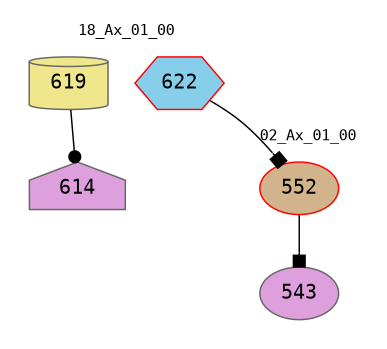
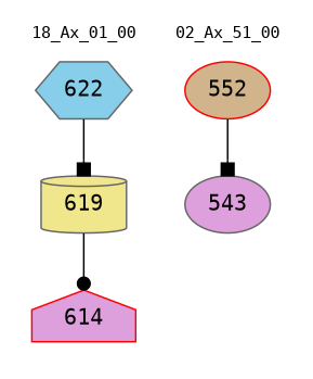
  digraph {
    fontname="DejaVu Sans Mono"
    node [color=red fillcolor=plum fontname="DejaVu Sans Mono" shape=ellipse style=filled]
    edge [arrowhead=box color=black fontname="DejaVu Sans Mono"]
-   n1 [fillcolor=skyblue label=622 shape=hexagon]
+   n1 [color=gray40 fillcolor=skyblue label=622 shape=hexagon]
    n2 [color=gray40 fillcolor=khaki label=619 shape=cylinder]
-   n3 [color=gray40 label=614 shape=house]
+   n3 [label=614 shape=house]
    n4 [fillcolor=tan label=552]
    n5 [color=gray40 label=543]
    subgraph cluster_1 {
      color=white
      fontsize=10
      label="18_Ax_01_00"
      n1
      n2
      n3
    }
    subgraph cluster_2 {
      color=white
      fontsize=10
-     label="02_Ax_01_00"
+     label="02_Ax_51_00"
      n4
      n5
    }
-   n1 -> n4
+   n1 -> n2
    n2 -> n3 [arrowhead=dot]
    n4 -> n5
  }
